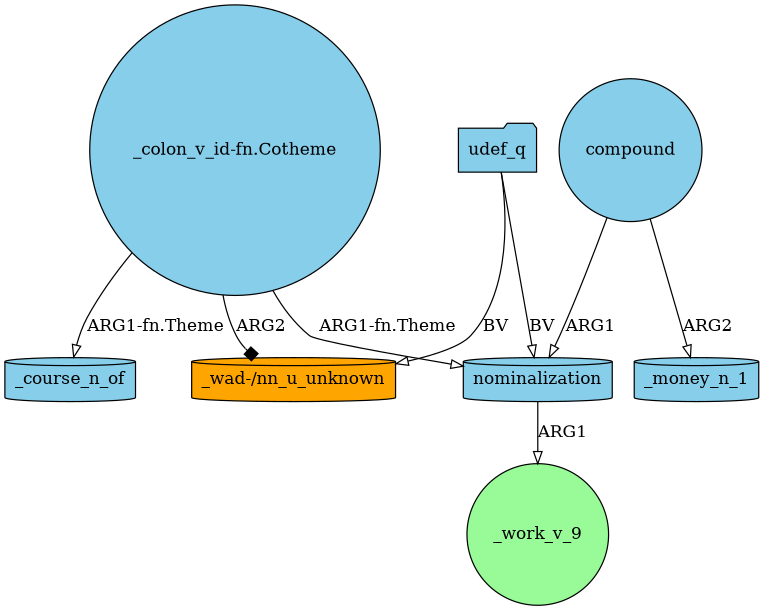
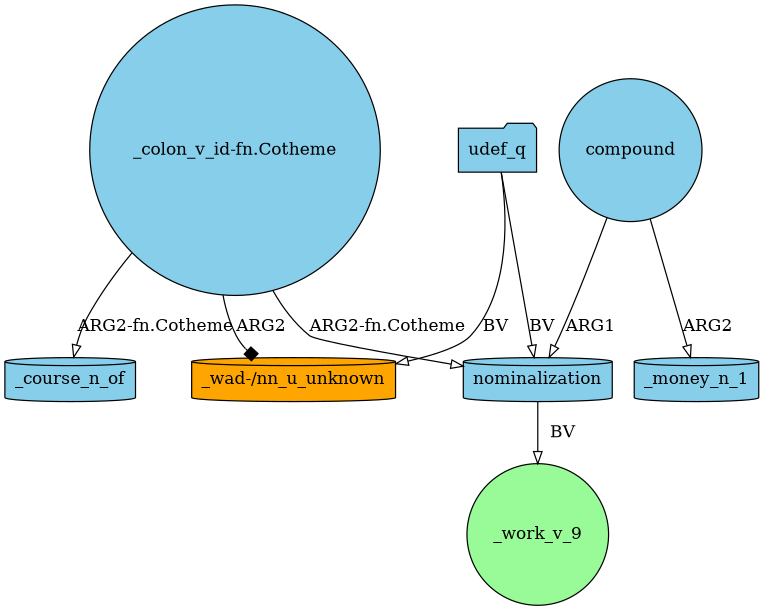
  digraph {
    node [fillcolor=skyblue shape=cylinder style=filled]
    edge [arrowhead=onormal]
    udef_q [shape=folder]
    nominalization
    "_wad-/nn_u_unknown" [fillcolor=orange]
    n4 [fillcolor=palegreen label=_work_v_9 shape=circle]
    "_colon_v_id-fn.Cotheme" [shape=circle]
    _course_n_of
    compound [shape=circle]
    _money_n_1
    udef_q -> nominalization [label=BV]
    udef_q -> "_wad-/nn_u_unknown" [label=BV]
-   nominalization -> n4 [label=ARG1]
-   "_colon_v_id-fn.Cotheme" -> nominalization [label="ARG1-fn.Theme"]
+   nominalization -> n4 [label=BV]
+   "_colon_v_id-fn.Cotheme" -> nominalization [label="ARG2-fn.Cotheme"]
    "_colon_v_id-fn.Cotheme" -> "_wad-/nn_u_unknown" [arrowhead=box label=ARG2]
-   "_colon_v_id-fn.Cotheme" -> _course_n_of [label="ARG1-fn.Theme"]
+   "_colon_v_id-fn.Cotheme" -> _course_n_of [label="ARG2-fn.Cotheme"]
    compound -> nominalization [label=ARG1]
    compound -> _money_n_1 [label=ARG2]
  }
